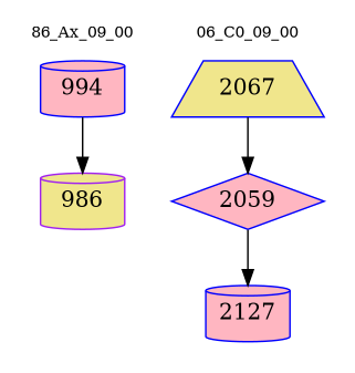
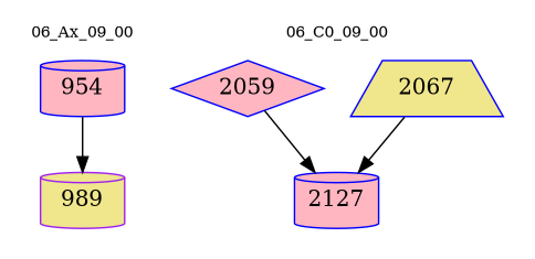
  digraph {
    fontname="DejaVu Serif"
    node [color=blue fillcolor=lightpink fontname="DejaVu Serif" shape=cylinder style=filled]
    edge [arrowhead=normal color=black fontname="DejaVu Serif"]
-   n1 [label=994]
-   n2 [color=purple fillcolor=khaki label=986]
+   n1 [label=954]
+   n2 [color=purple fillcolor=khaki label=989]
    n3 [fillcolor=khaki label=2067 shape=trapezium]
    n4 [label=2059 shape=diamond]
    n5 [label=2127]
    subgraph cluster_1 {
      color=white
      fontsize=10
-     label="86_Ax_09_00"
+     label="06_Ax_09_00"
      n1
      n2
    }
    subgraph cluster_2 {
      color=white
      fontsize=10
      label="06_C0_09_00"
      n3
      n4
      n5
    }
    n1 -> n2
-   n3 -> n4
+   n3 -> n5
    n4 -> n5
  }
